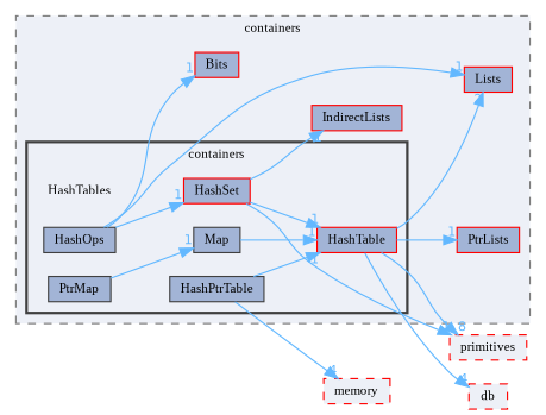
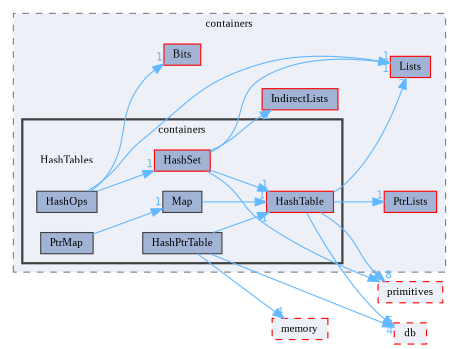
  digraph {
    compound=true
    fontname="Liberation Serif"
    rankdir=LR
    node [fontname="Liberation Serif" fontsize=10 shape=box color=red fillcolor="#a2b4d6" style=filled]
    edge [color=steelblue1 fontcolor=steelblue1 fontname="Liberation Serif" fontsize=10 headlabel=1 labeldistance=1.5 labelfontname=Helvetica labelfontsize=10]
    n1 [height=0.2 label=HashTables shape=plaintext width=0.4 color="" fillcolor="" style=""]
    n2 [color=grey25 height=0.2 label=HashOps width=0.4]
    n3 [color=grey25 height=0.2 label=HashPtrTable width=0.4]
    n4 [height=0.2 label=HashSet width=0.4]
    n5 [height=0.2 label=HashTable width=0.4]
    n6 [color=grey25 height=0.2 label=Map width=0.4]
    n7 [color=grey25 height=0.2 label=PtrMap width=0.4]
    n8 [height=0.2 label=PtrLists width=0.4]
    n9 [height=0.2 label=Bits width=0.4]
    n10 [height=0.2 label=IndirectLists width=0.4]
    n11 [height=0.2 label=Lists width=0.4]
    n12 [fillcolor="#edf0f7" height=0.2 label=memory style="filled,dashed" width=0.4]
    n13 [fillcolor="#edf0f7" height=0.2 label=db style="filled,dashed" width=0.4]
    n14 [fillcolor="#edf0f7" height=0.2 label=primitives style="filled,dashed" width=0.4]
    subgraph cluster_1 {
      bgcolor="#edf0f7"
      fontsize=10
      label=containers
      pencolor=grey50
      style="filled,dashed"
      n8
      n9
      n10
      n11
      subgraph cluster_2 {
        bgcolor="#edf0f7"
        fontsize=10
        label=containers
        pencolor=grey25
        style="filled,bold"
        n1
        n2
        n3
        n4
        n5
        n6
        n7
      }
    }
    n2 -> n4
    n2 -> n9
    n2 -> n11
    n3 -> n5
    n3 -> n12 [headlabel=4]
+   n3 -> n13 [headlabel=5]
    n4 -> n5
    n4 -> n10
+   n4 -> n11
    n4 -> n14
    n5 -> n8
    n5 -> n11 [headlabel=2]
    n5 -> n13 [headlabel=4]
    n5 -> n14 [headlabel=8]
    n6 -> n5
    n7 -> n6
  }
